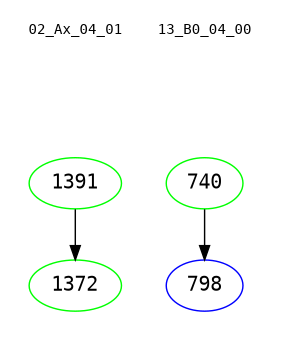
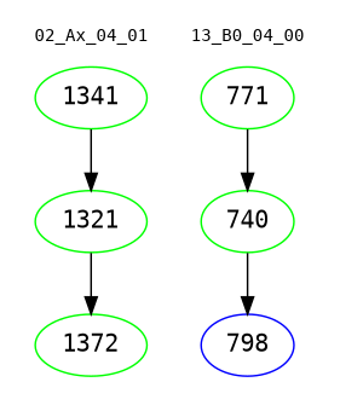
  digraph {
    fontname="DejaVu Sans Mono"
    node [color=green fontname="DejaVu Sans Mono"]
    edge [color=black fontname="DejaVu Sans Mono"]
-   n2 [label=1391]
+   n1 [label=1341]
+   n2 [label=1321]
    n3 [label=1372]
+   n4 [label=771]
    n5 [label=740]
    n6 [color=blue label=798]
    subgraph cluster_1 {
      color=white
      fontsize=10
      label="02_Ax_04_01"
+     n1
      n2
      n3
    }
    subgraph cluster_2 {
      color=white
      fontsize=10
      label="13_B0_04_00"
+     n4
      n5
      n6
    }
+   n1 -> n2
    n2 -> n3
+   n4 -> n5
    n5 -> n6
  }
